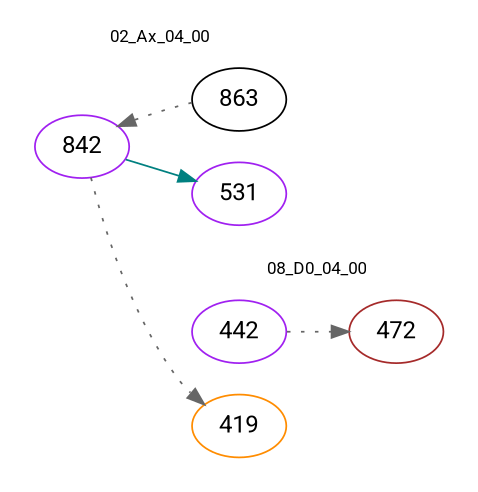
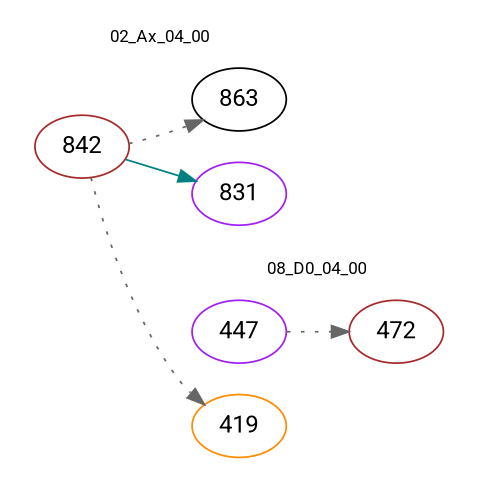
  digraph {
    fontname=Roboto
    rankdir=LR
    node [color=brown fontname=Roboto]
    edge [color=gray40 fontname=Roboto style=dotted]
-   n1 [color=purple label=842]
-   n2 [color=purple label=531]
+   n1 [label=842]
+   n2 [color=purple label=831]
    n3 [color=black label=863]
-   n4 [color=purple label=442]
+   n4 [color=purple label=447]
    n5 [label=472]
    n6 [color=darkorange label=419]
    subgraph cluster_1 {
      color=white
      fontsize=10
      label="02_Ax_04_00"
      n1
      n2
      n3
    }
    subgraph cluster_2 {
      color=white
      fontsize=10
      label="08_D0_04_00"
      n4
      n5
      n6
    }
    n1 -> n2 [color=teal style=solid]
-   n3 -> n1
+   n1 -> n3
    n1 -> n6
    n4 -> n5
  }
